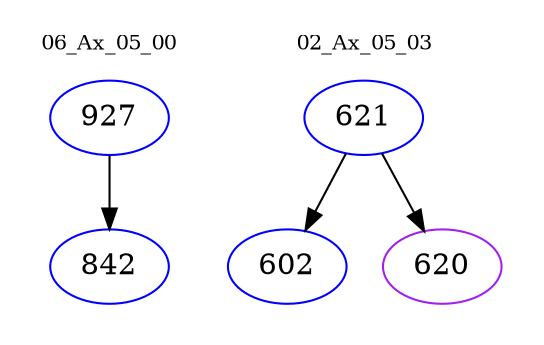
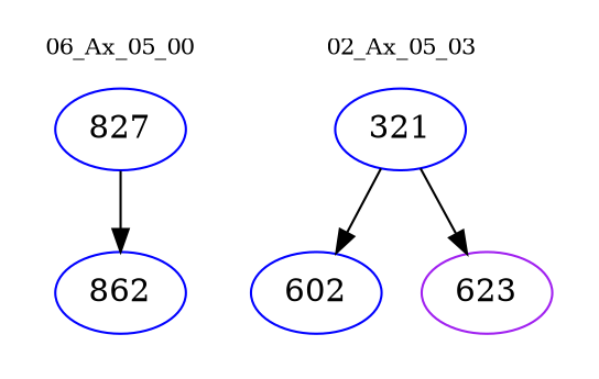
  digraph {
    node [color=blue]
    edge [color=black]
-   n1 [label=927]
-   n2 [label=842]
-   n3 [label=621]
+   n1 [label=827]
+   n2 [label=862]
+   n3 [label=321]
    n4 [label=602]
-   n5 [color=purple label=620]
+   n5 [color=purple label=623]
    subgraph cluster_1 {
      color=white
      fontsize=10
      label="06_Ax_05_00"
      n1
      n2
    }
    subgraph cluster_2 {
      color=white
      fontsize=10
      label="02_Ax_05_03"
      n3
      n4
      n5
    }
    n1 -> n2
    n3 -> n4
    n3 -> n5
  }
